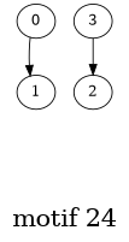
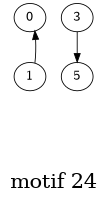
  digraph {
    fontsize=24
    label="\nmotif 24\n"
    splines=false
    node [shape=ellipse]
    0 [height=0.3 width=0.3]
    1 [height=0.3 width=0.3]
-   2 [height=0.3 width=0.3]
+   2 [height=0.3 width=0.3 label=5]
    3 [height=0.3 width=0.3]
-   0 -> 1
+   1 -> 0
    3 -> 2
  }
